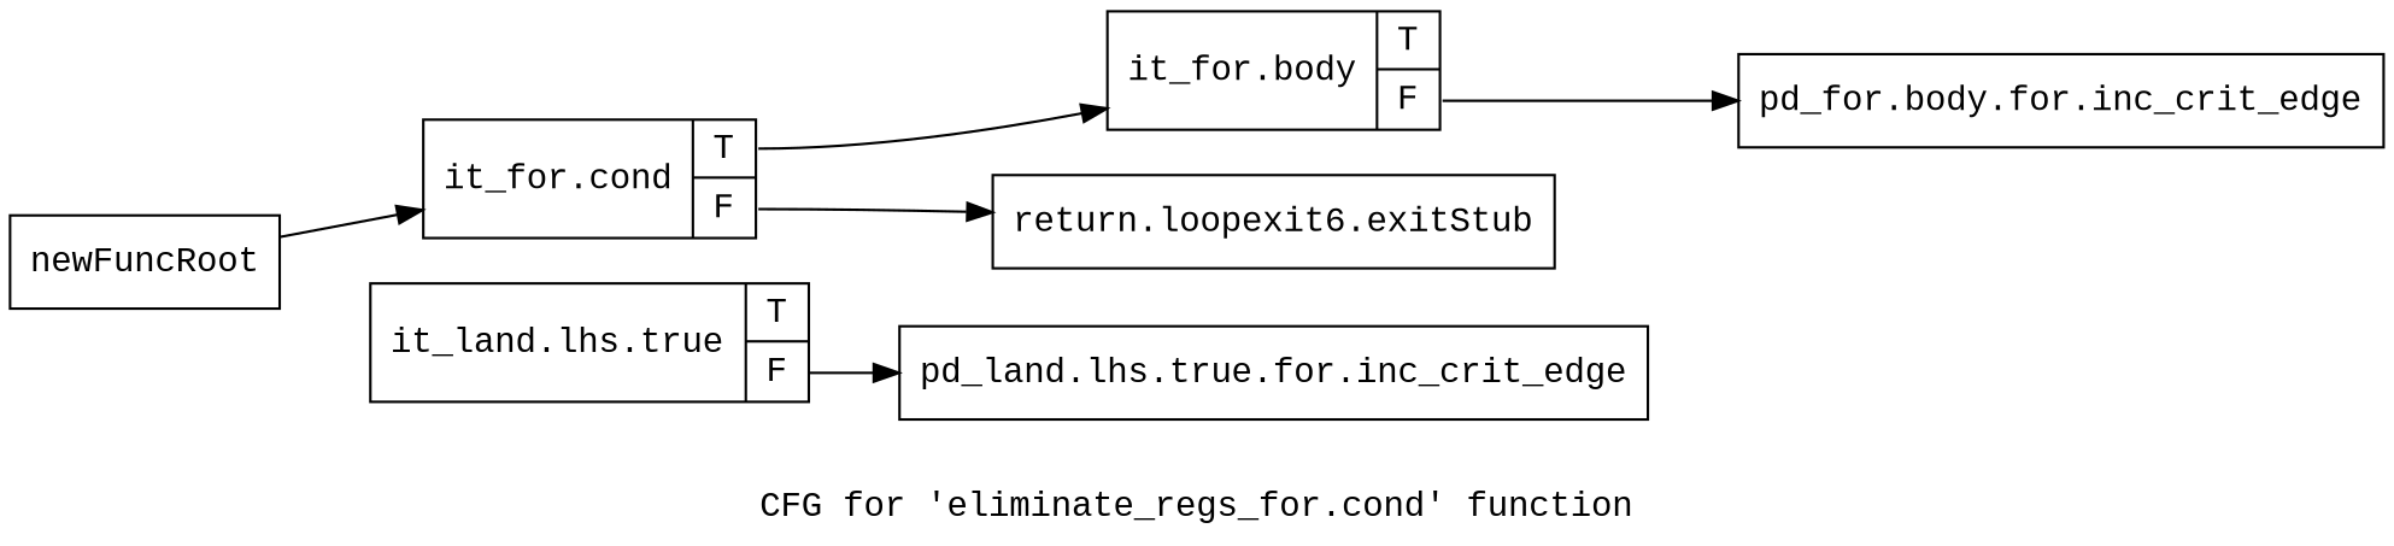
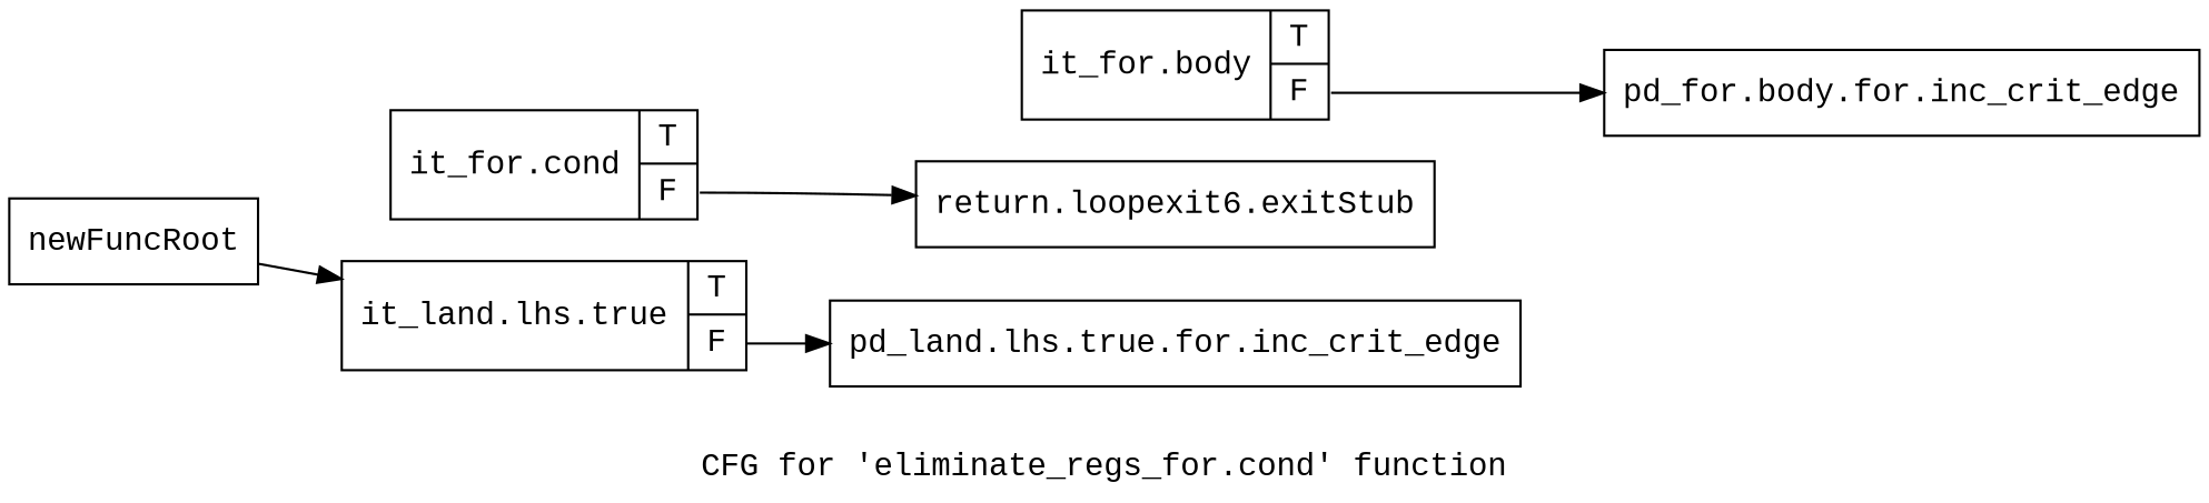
  digraph {
    fontname="Liberation Mono"
    label="CFG for 'eliminate_regs_for.cond' function"
    rankdir=LR
    node [fontname="Liberation Mono" shape=record]
    edge [fontname="Liberation Mono" tailport=s1]
    n1 [label="{newFuncRoot}"]
    n2 [label="{it_for.cond|{<s0>T|<s1>F}}"]
    n3 [label="{return.loopexit6.exitStub}"]
    n4 [label="{it_for.body|{<s0>T|<s1>F}}"]
    n5 [label="{pd_for.body.for.inc_crit_edge}"]
    n6 [label="{it_land.lhs.true|{<s0>T|<s1>F}}"]
    n7 [label="{pd_land.lhs.true.for.inc_crit_edge}"]
-   n1 -> n2 [tailport=""]
+   n1 -> n6 [tailport=""]
    n2 -> n3
-   n2 -> n4 [tailport=s0]
    n4 -> n5
    n6 -> n7
  }
